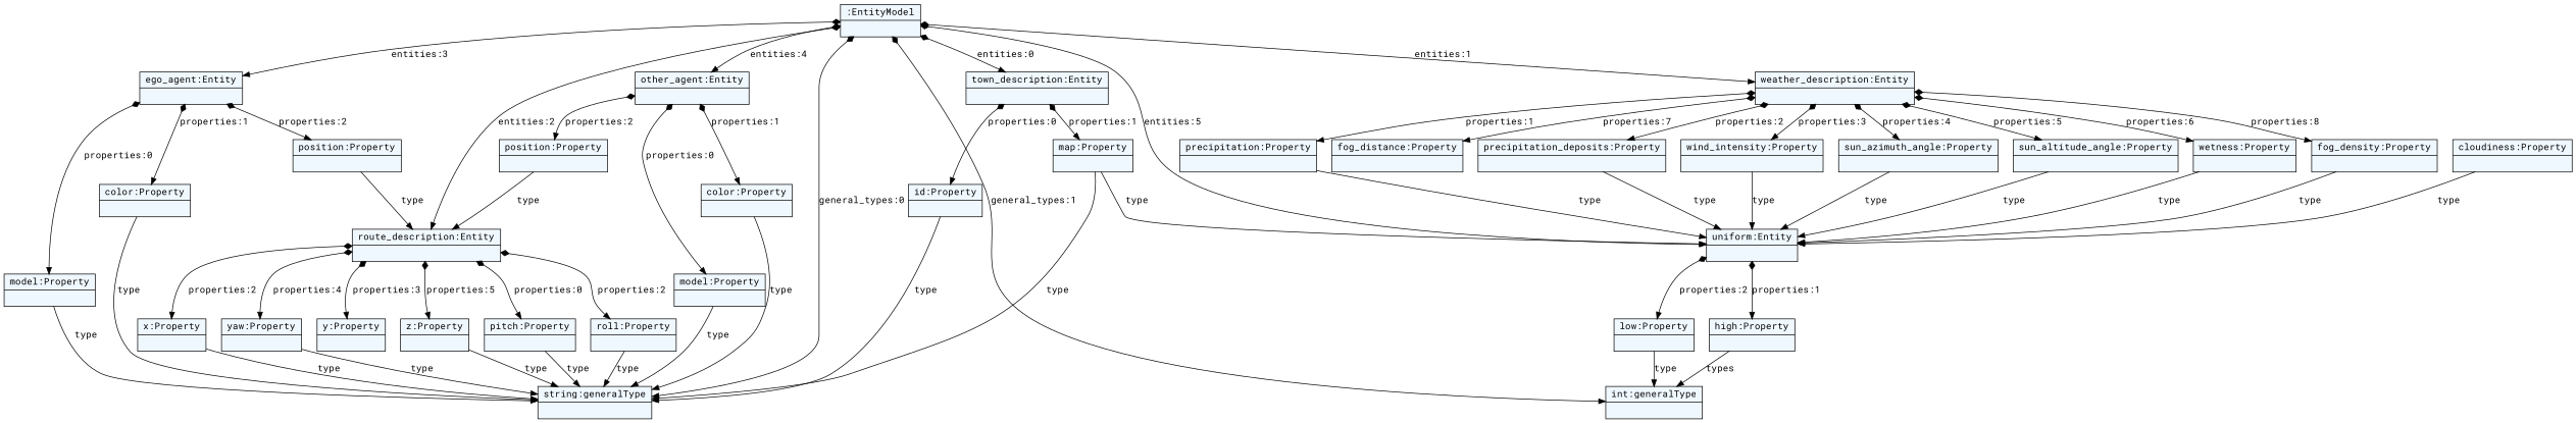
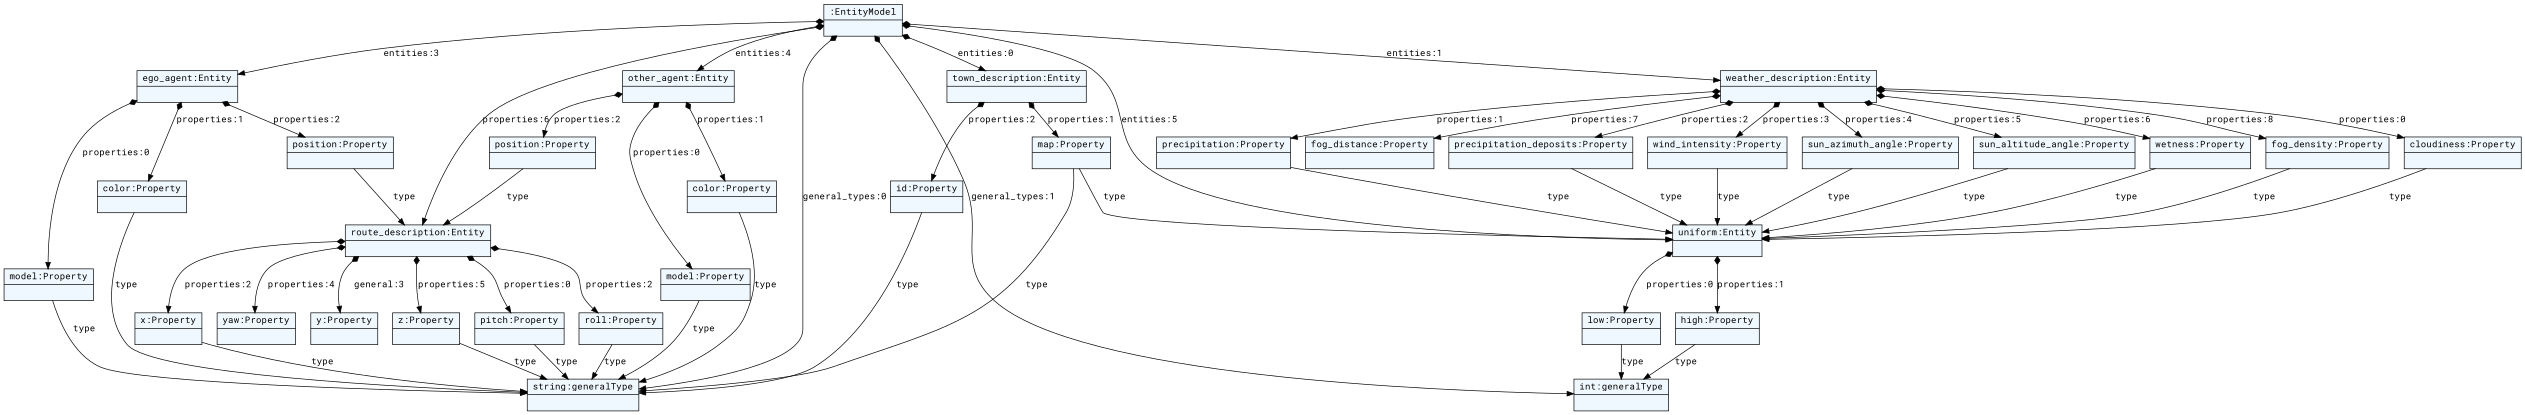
  digraph {
    fontname="Roboto Mono"
    fontsize=8
    nodesep=0.3
    node [fillcolor=aliceblue fontname="Roboto Mono" shape=record style=filled]
    edge [arrowtail=diamond dir=both fontname="Roboto Mono"]
    n1 [label="{:EntityModel|}"]
    n2 [label="{string:generalType|}"]
    n3 [label="{int:generalType|}"]
    n4 [label="{town_description:Entity|}"]
    n5 [label="{weather_description:Entity|}"]
    n6 [label="{uniform:Entity|}"]
    n7 [label="{route_description:Entity|}"]
    n8 [label="{ego_agent:Entity|}"]
    n9 [label="{other_agent:Entity|}"]
    n10 [label="{id:Property|}"]
    n11 [label="{map:Property|}"]
    n12 [label="{cloudiness:Property|}"]
    n13 [label="{precipitation:Property|}"]
    n14 [label="{precipitation_deposits:Property|}"]
    n15 [label="{wind_intensity:Property|}"]
    n16 [label="{sun_azimuth_angle:Property|}"]
    n17 [label="{sun_altitude_angle:Property|}"]
    n18 [label="{wetness:Property|}"]
    n19 [label="{fog_distance:Property|}"]
    n20 [label="{fog_density:Property|}"]
    n21 [label="{low:Property|}"]
    n22 [label="{high:Property|}"]
    n23 [label="{pitch:Property|}"]
    n24 [label="{roll:Property|}"]
    n25 [label="{x:Property|}"]
    n26 [label="{y:Property|}"]
    n27 [label="{yaw:Property|}"]
    n28 [label="{z:Property|}"]
    n29 [label="{model:Property|}"]
    n30 [label="{color:Property|}"]
    n31 [label="{position:Property|}"]
    n32 [label="{model:Property|}"]
    n33 [label="{color:Property|}"]
    n34 [label="{position:Property|}"]
    n1 -> n2 [label="general_types:0"]
    n1 -> n3 [label="general_types:1"]
    n1 -> n4 [label="entities:0"]
    n1 -> n5 [label="entities:1"]
    n1 -> n6 [label="entities:5"]
-   n1 -> n7 [label="entities:2"]
+   n1 -> n7 [label="properties:6"]
    n1 -> n8 [label="entities:3"]
    n1 -> n9 [label="entities:4"]
-   n4 -> n10 [label="properties:0"]
+   n4 -> n10 [label="properties:2"]
    n4 -> n11 [label="properties:1"]
+   n5 -> n12 [label="properties:0"]
    n5 -> n13 [label="properties:1"]
    n5 -> n14 [label="properties:2"]
    n5 -> n15 [label="properties:3"]
    n5 -> n16 [label="properties:4"]
    n5 -> n17 [label="properties:5"]
    n5 -> n18 [label="properties:6"]
    n5 -> n19 [label="properties:7"]
    n5 -> n20 [label="properties:8"]
-   n6 -> n21 [label="properties:2"]
+   n6 -> n21 [label="properties:0"]
    n6 -> n22 [label="properties:1"]
    n7 -> n23 [label="properties:0"]
    n7 -> n24 [label="properties:2"]
    n7 -> n25 [label="properties:2"]
-   n7 -> n26 [label="properties:3"]
+   n7 -> n26 [label="general:3"]
    n7 -> n27 [label="properties:4"]
    n7 -> n28 [label="properties:5"]
    n8 -> n29 [label="properties:0"]
    n8 -> n30 [label="properties:1"]
    n8 -> n31 [label="properties:2"]
    n9 -> n32 [label="properties:0"]
    n9 -> n33 [label="properties:1"]
    n9 -> n34 [label="properties:2"]
    n10 -> n2 [arrowtail=empty dir=black label=type]
    n11 -> n2 [arrowtail=empty dir=black label=type]
    n11 -> n6 [arrowtail=empty dir=black label=type]
    n12 -> n6 [arrowtail=empty dir=black label=type]
    n13 -> n6 [arrowtail=empty dir=black label=type]
    n14 -> n6 [arrowtail=empty dir=black label=type]
    n15 -> n6 [arrowtail=empty dir=black label=type]
    n16 -> n6 [arrowtail=empty dir=black label=type]
    n17 -> n6 [arrowtail=empty dir=black label=type]
    n18 -> n6 [arrowtail=empty dir=black label=type]
    n20 -> n6 [arrowtail=empty dir=black label=type]
    n21 -> n3 [arrowtail=empty dir=black label=type]
-   n22 -> n3 [arrowtail=empty dir=black label=types]
+   n22 -> n3 [arrowtail=empty dir=black label=type]
    n23 -> n2 [arrowtail=empty dir=black label=type]
    n24 -> n2 [arrowtail=empty dir=black label=type]
    n25 -> n2 [arrowtail=empty dir=black label=type]
-   n27 -> n2 [arrowtail=empty dir=black label=type]
    n28 -> n2 [arrowtail=empty dir=black label=type]
    n29 -> n2 [arrowtail=empty dir=black label=type]
    n30 -> n2 [arrowtail=empty dir=black label=type]
    n31 -> n7 [arrowtail=empty dir=black label=type]
    n32 -> n2 [arrowtail=empty dir=black label=type]
    n33 -> n2 [arrowtail=empty dir=black label=type]
    n34 -> n7 [arrowtail=empty dir=black label=type]
  }
